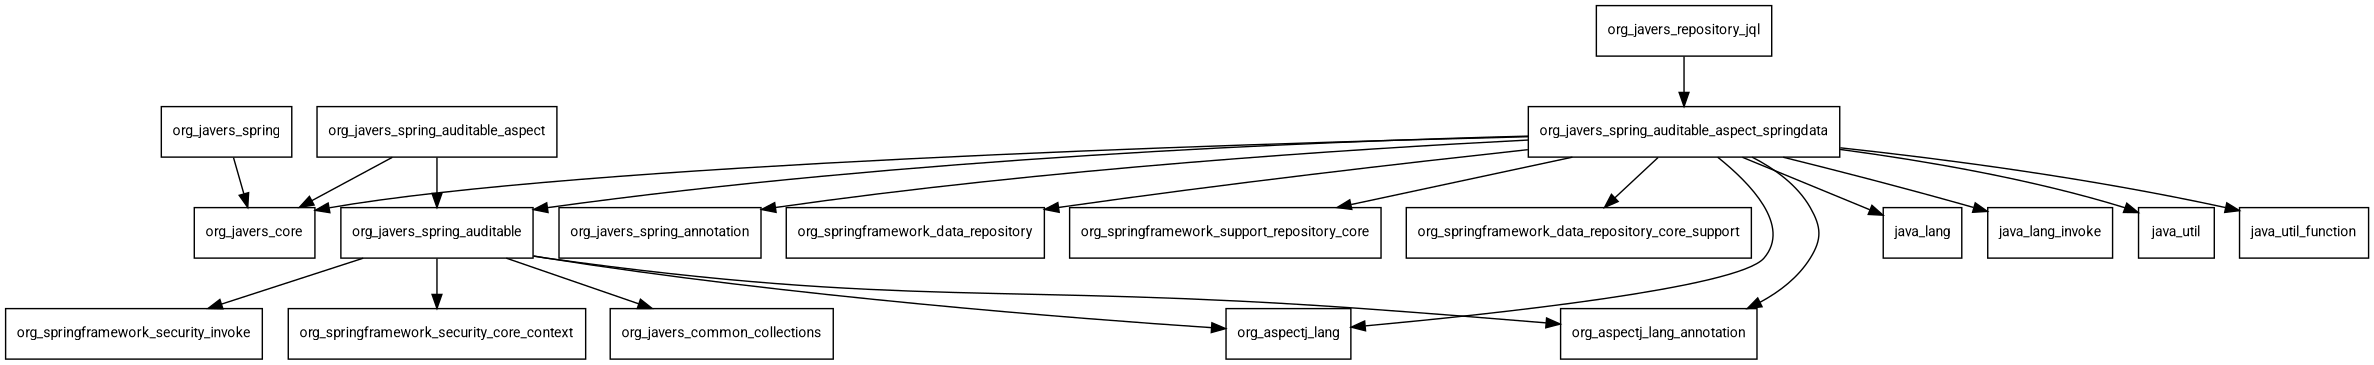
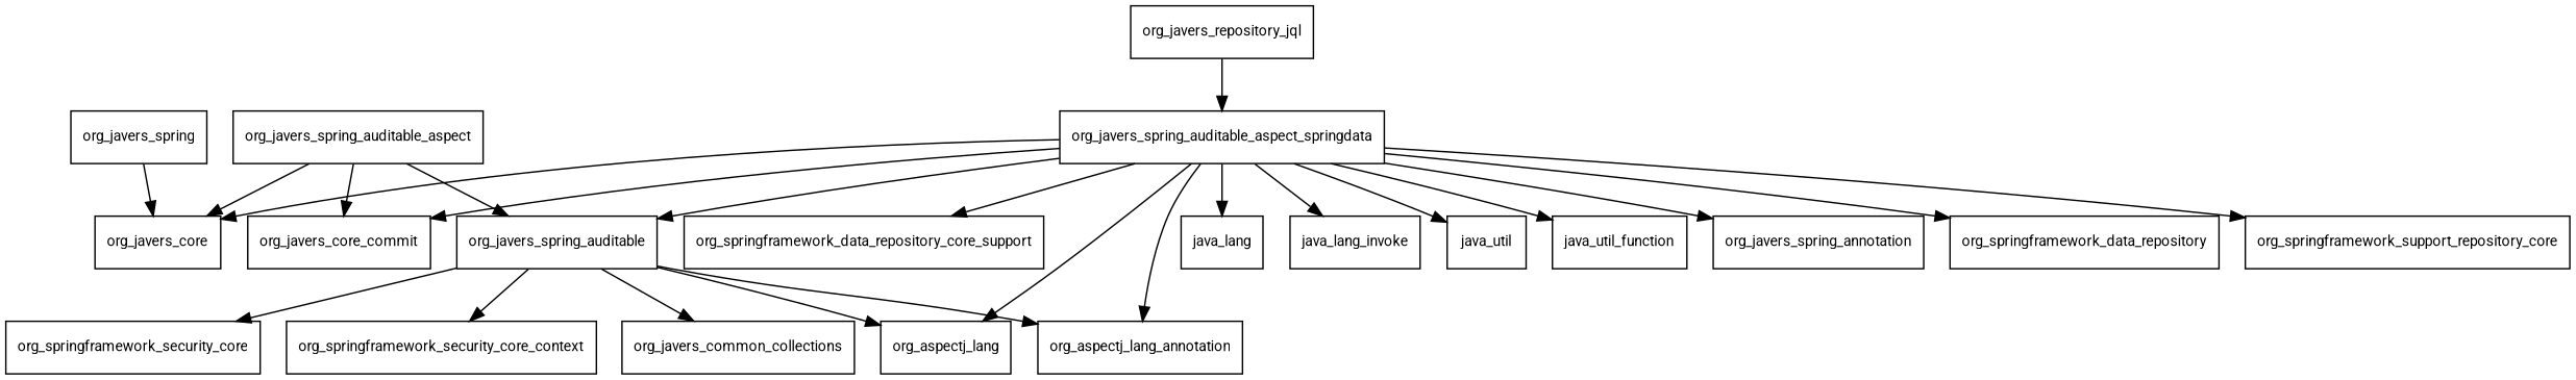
  digraph {
    fontname=Roboto
    node [fontname=Roboto fontsize=10.0 shape=box]
    edge [fontname=Roboto]
    org_javers_spring
    org_javers_core
    org_javers_spring_auditable
    org_aspectj_lang
    org_javers_common_collections
-   org_springframework_security_core [label=org_springframework_security_invoke]
+   org_springframework_security_core
    org_springframework_security_core_context
    org_aspectj_lang_annotation
    org_javers_spring_auditable_aspect
+   org_javers_core_commit
    org_javers_spring_auditable_aspect_springdata
    java_lang
    java_lang_invoke
    java_util
    java_util_function
    org_javers_spring_annotation
    org_springframework_data_repository
    n18 [label=org_springframework_support_repository_core]
    org_springframework_data_repository_core_support
    org_javers_repository_jql
    org_javers_spring -> org_javers_core
    org_javers_spring_auditable -> org_aspectj_lang
    org_javers_spring_auditable -> org_javers_common_collections
    org_javers_spring_auditable -> org_springframework_security_core
    org_javers_spring_auditable -> org_springframework_security_core_context
    org_javers_spring_auditable -> org_aspectj_lang_annotation
    org_javers_spring_auditable_aspect -> org_javers_core
    org_javers_spring_auditable_aspect -> org_javers_spring_auditable
+   org_javers_spring_auditable_aspect -> org_javers_core_commit
    org_javers_spring_auditable_aspect_springdata -> org_javers_core
    org_javers_spring_auditable_aspect_springdata -> org_javers_spring_auditable
    org_javers_spring_auditable_aspect_springdata -> org_aspectj_lang
    org_javers_spring_auditable_aspect_springdata -> org_aspectj_lang_annotation
+   org_javers_spring_auditable_aspect_springdata -> org_javers_core_commit
    org_javers_spring_auditable_aspect_springdata -> java_lang
    org_javers_spring_auditable_aspect_springdata -> java_lang_invoke
    org_javers_spring_auditable_aspect_springdata -> java_util
    org_javers_spring_auditable_aspect_springdata -> java_util_function
    org_javers_spring_auditable_aspect_springdata -> org_javers_spring_annotation
    org_javers_spring_auditable_aspect_springdata -> org_springframework_data_repository
    org_javers_spring_auditable_aspect_springdata -> n18
    org_javers_spring_auditable_aspect_springdata -> org_springframework_data_repository_core_support
    org_javers_repository_jql -> org_javers_spring_auditable_aspect_springdata
  }
